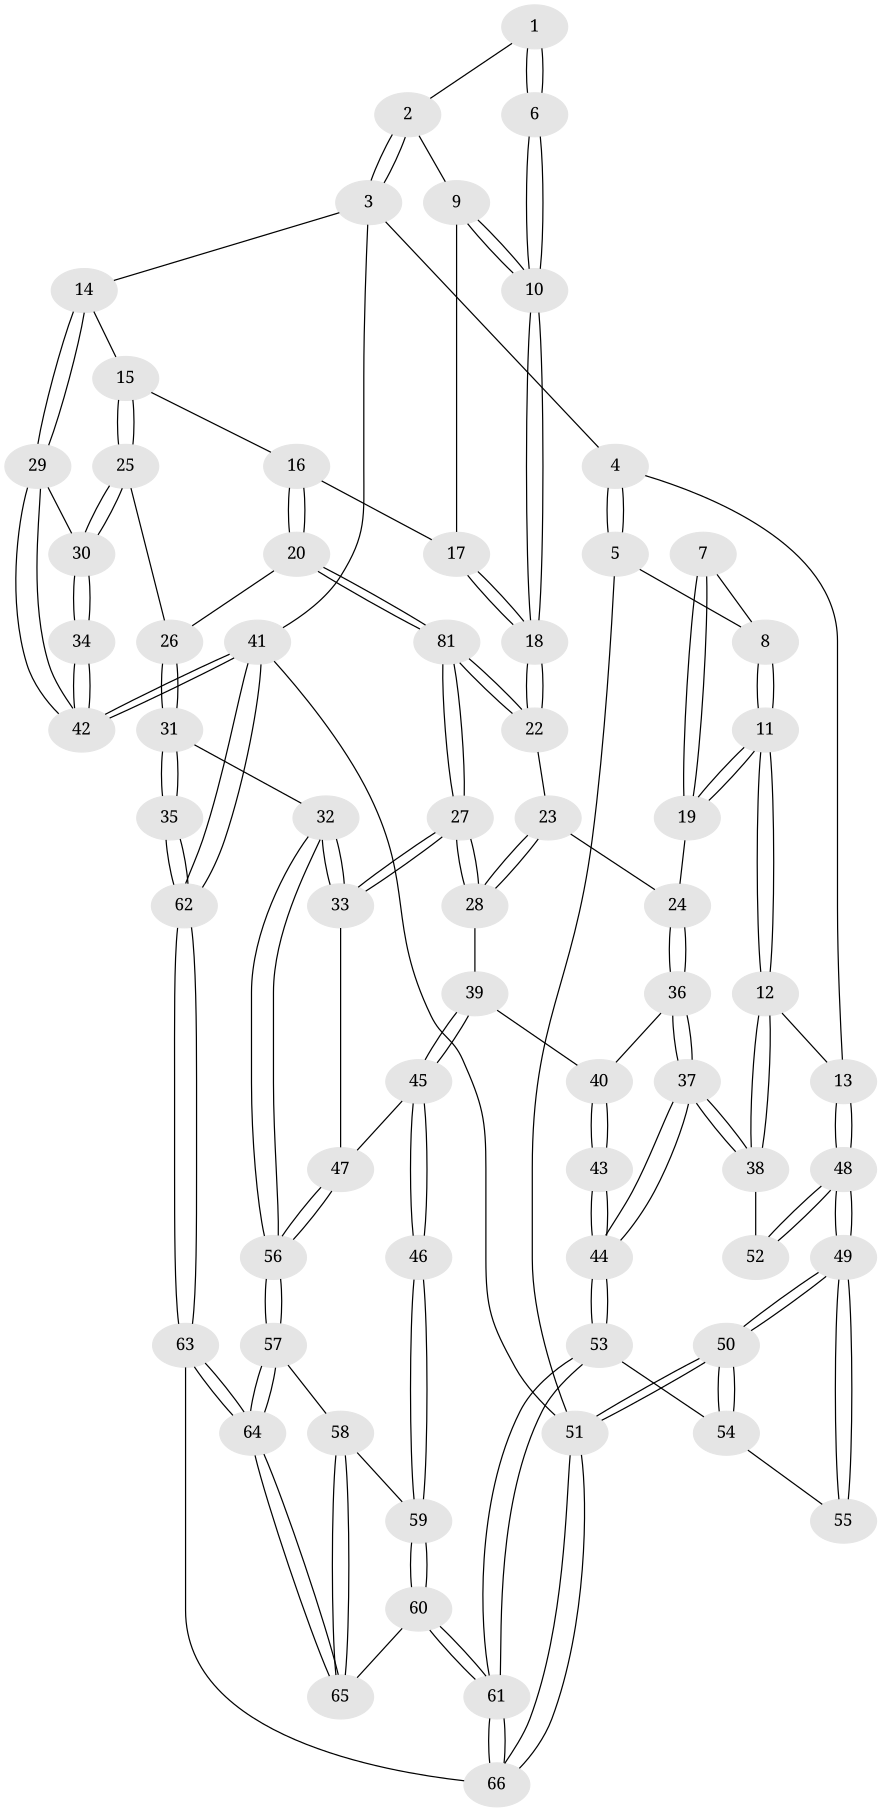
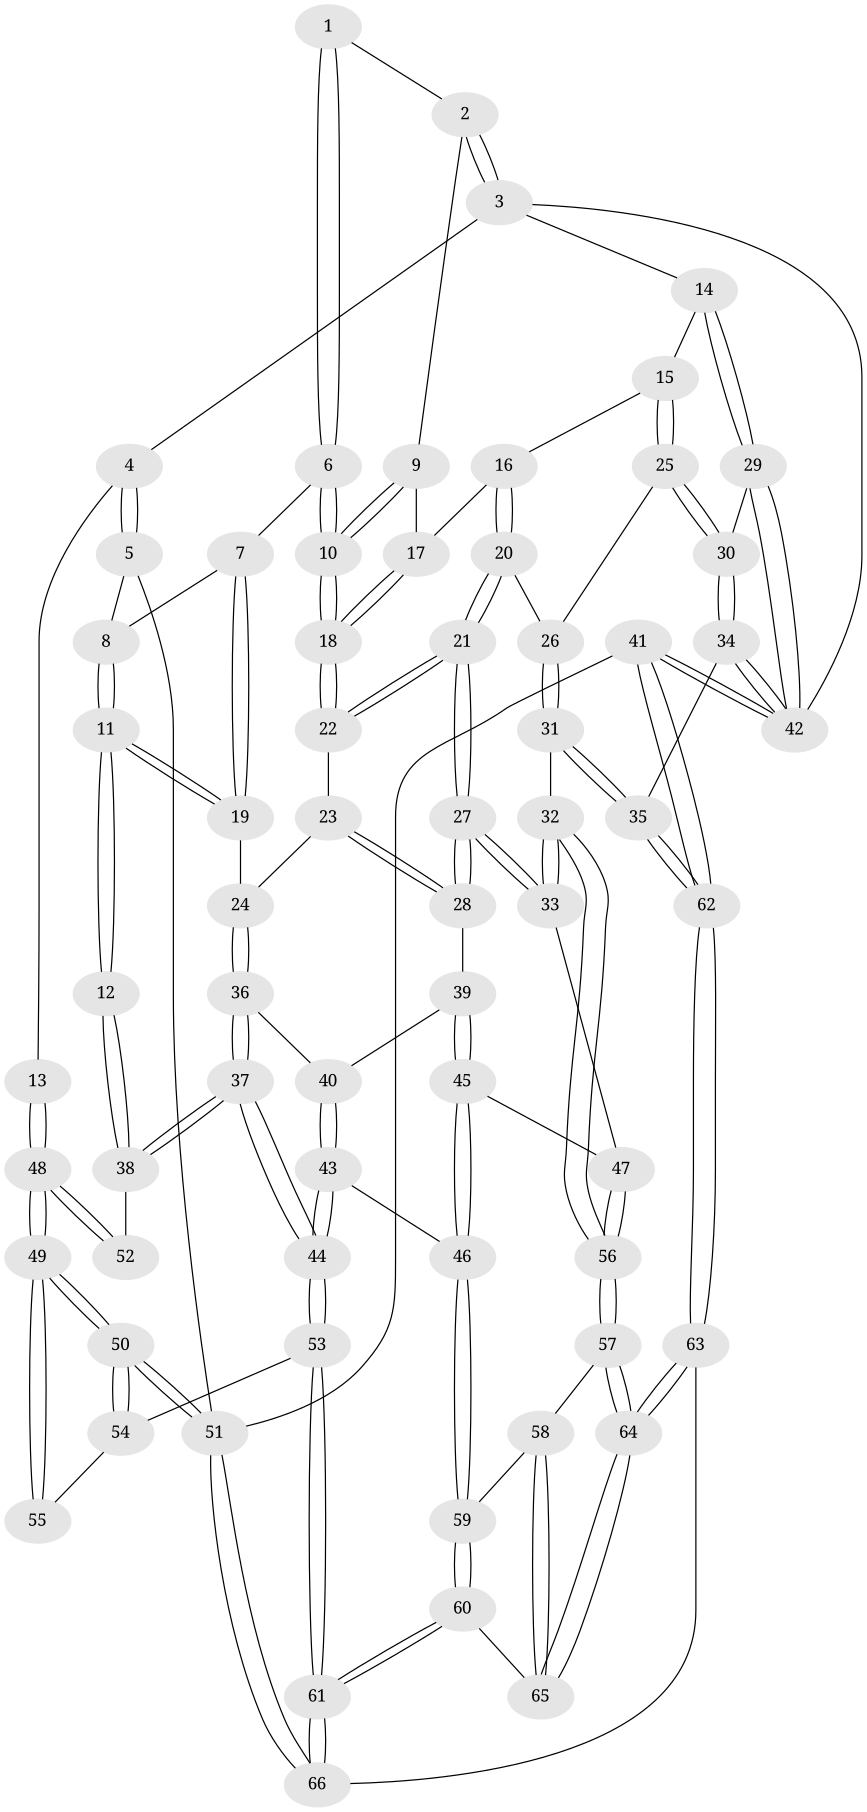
  graph {
    fontname="Noto Serif"
    node [color=gray90 fontname="Noto Serif" style=filled]
    edge [fontname="Noto Serif"]
    1
    2
    6
    3
    9
    7
    10
    4
    14
    41
    17
    5
    13
    15
    29
    51
    42
    62
    8
    48
    66
    11
    19
    18
    24
    12
    22
    38
    52
    49
    16
    25
    30
    20
    26
-   21 [label=81]
+   21
    23
    36
    27
    31
    28
    33
    39
    37
    40
    34
    32
    35
    47
    45
    56
    57
    63
    44
    43
    53
    46
    59
    54
    61
    60
    50
    55
    58
    64
    65
    1 -- 2
    1 -- 6
    1 -- 6
    2 -- 3
    2 -- 3
    2 -- 9
+   6 -- 7
    6 -- 10
    6 -- 10
    3 -- 4
    3 -- 14
-   3 -- 41
+   3 -- 42
    9 -- 10
    9 -- 10
    9 -- 17
    7 -- 8
    7 -- 19
    7 -- 19
    10 -- 18
    10 -- 18
    4 -- 5
    4 -- 5
    4 -- 13
    14 -- 15
    14 -- 29
    14 -- 29
    41 -- 51
    41 -- 42
    41 -- 42
    41 -- 62
    41 -- 62
    17 -- 18
    17 -- 18
    5 -- 51
    5 -- 8
    13 -- 48
    13 -- 48
    15 -- 16
    15 -- 25
    15 -- 25
    29 -- 42
    29 -- 42
    29 -- 30
    51 -- 66
    51 -- 66
    62 -- 63
    62 -- 63
    8 -- 11
    8 -- 11
    48 -- 52
    48 -- 52
    48 -- 49
    48 -- 49
    11 -- 19
    11 -- 19
    11 -- 12
    11 -- 12
    19 -- 24
    18 -- 22
    18 -- 22
    24 -- 36
    24 -- 36
-   12 -- 13
    12 -- 38
    12 -- 38
    22 -- 23
    38 -- 52
    49 -- 50
    49 -- 50
    49 -- 55
    49 -- 55
    16 -- 17
    16 -- 20
    16 -- 20
    25 -- 30
    25 -- 30
    25 -- 26
    30 -- 34
    30 -- 34
    20 -- 26
    20 -- 21
    20 -- 21
    26 -- 31
    26 -- 31
    21 -- 22
    21 -- 22
    21 -- 27
    21 -- 27
    23 -- 24
    23 -- 28
    23 -- 28
    36 -- 37
    36 -- 37
    36 -- 40
    27 -- 28
    27 -- 28
    27 -- 33
    27 -- 33
    31 -- 32
    31 -- 35
    31 -- 35
    28 -- 39
    33 -- 47
    39 -- 40
    39 -- 45
    39 -- 45
    37 -- 38
    37 -- 38
    37 -- 44
    37 -- 44
    40 -- 43
    40 -- 43
    34 -- 42
    34 -- 42
+   34 -- 35
    32 -- 33
    32 -- 33
    32 -- 56
    32 -- 56
    35 -- 62
    35 -- 62
    47 -- 56
    47 -- 56
    45 -- 47
    45 -- 46
    45 -- 46
    56 -- 57
    56 -- 57
    57 -- 58
    57 -- 64
    57 -- 64
    63 -- 66
    63 -- 64
    63 -- 64
    44 -- 53
    44 -- 53
    43 -- 44
    43 -- 44
+   43 -- 46
    53 -- 54
    53 -- 61
    53 -- 61
    46 -- 59
    46 -- 59
    59 -- 60
    59 -- 60
    54 -- 55
    61 -- 66
    61 -- 66
    60 -- 61
    60 -- 61
    60 -- 65
    50 -- 51
    50 -- 51
    50 -- 54
    50 -- 54
    58 -- 59
    58 -- 65
    58 -- 65
    64 -- 65
    64 -- 65
  }
